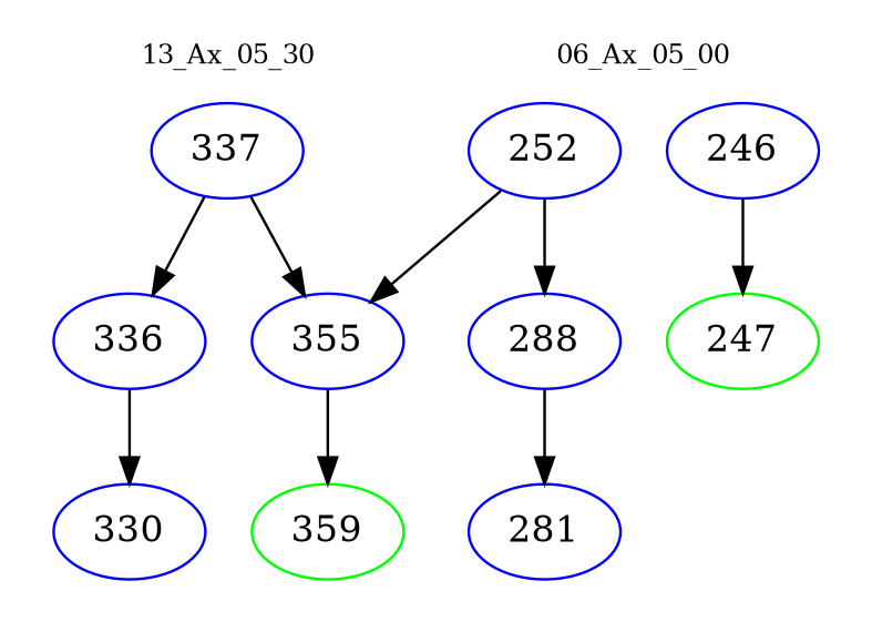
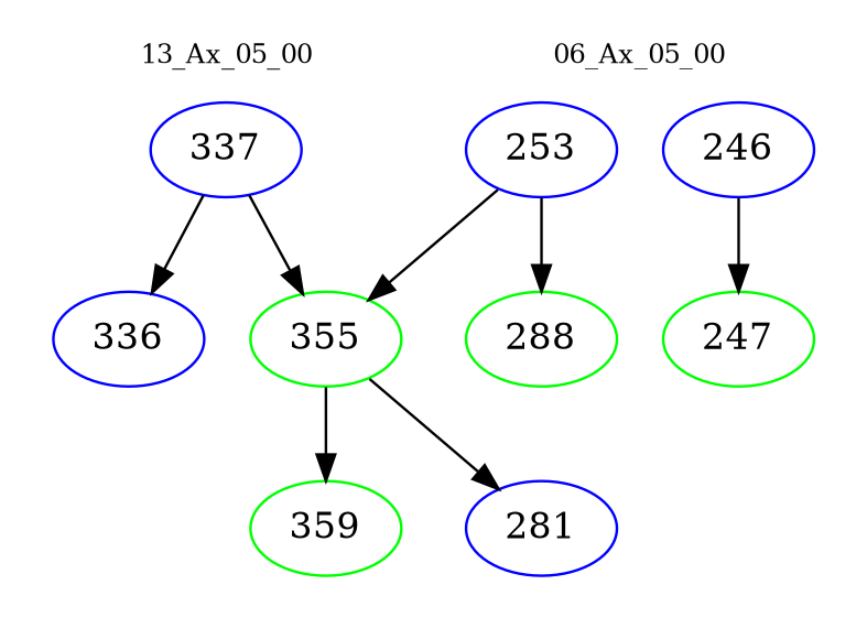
  digraph {
    node [color=blue]
    edge [color=black]
    n1 [label=337]
    n2 [label=336]
-   n3 [label=355]
-   n4 [label=330]
+   n3 [color=green label=355]
    n5 [color=green label=359]
-   n6 [label=252]
+   n6 [label=253]
    n7 [label=246]
-   n8 [label=288]
+   n8 [color=green label=288]
    n9 [color=green label=247]
    n10 [label=281]
    subgraph cluster_1 {
      color=white
      fontsize=10
-     label="13_Ax_05_30"
+     label="13_Ax_05_00"
      n1
      n2
      n3
-     n4
      n5
    }
    subgraph cluster_2 {
      color=white
      fontsize=10
      label="06_Ax_05_00"
      n6
      n7
      n8
      n9
      n10
    }
    n1 -> n2
    n1 -> n3
-   n2 -> n4
    n3 -> n5
    n6 -> n3
    n6 -> n8
    n7 -> n9
-   n8 -> n10
+   n3 -> n10
  }
